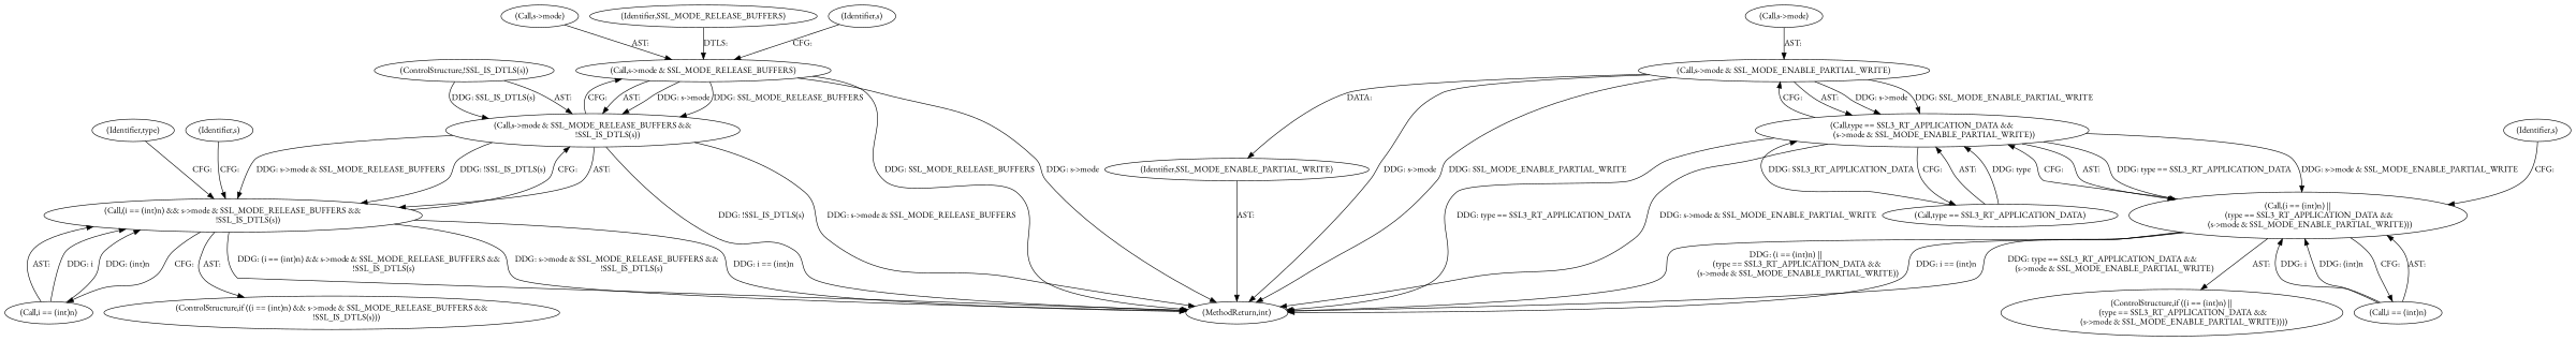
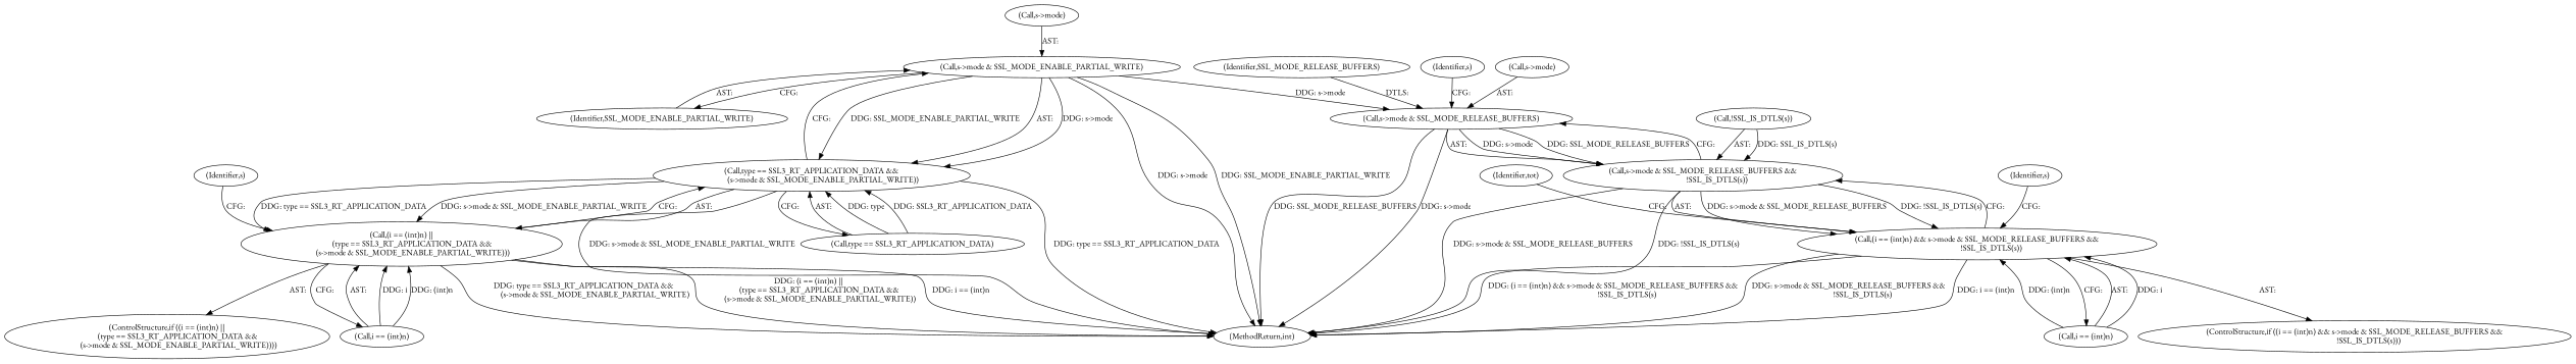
  digraph {
    fontname="EB Garamond"
    node [fontname="EB Garamond"]
    edge [fontname="EB Garamond"]
    n1 [label="(Call,s->mode & SSL_MODE_ENABLE_PARTIAL_WRITE)"]
    n2 [label="(Call,type == SSL3_RT_APPLICATION_DATA &&\n             (s->mode & SSL_MODE_ENABLE_PARTIAL_WRITE))"]
    n3 [label="(Call,s->mode & SSL_MODE_RELEASE_BUFFERS)"]
    n4 [label="(Identifier,SSL_MODE_ENABLE_PARTIAL_WRITE)"]
    n5 [label="(MethodReturn,int)"]
    n6 [label="(Call,(i == (int)n) ||\n            (type == SSL3_RT_APPLICATION_DATA &&\n             (s->mode & SSL_MODE_ENABLE_PARTIAL_WRITE)))"]
    n7 [label="(Call,type == SSL3_RT_APPLICATION_DATA)"]
    n8 [label="(Call,s->mode & SSL_MODE_RELEASE_BUFFERS &&\n                !SSL_IS_DTLS(s))"]
    n9 [label="(ControlStructure,if ((i == (int)n) ||\n            (type == SSL3_RT_APPLICATION_DATA &&\n             (s->mode & SSL_MODE_ENABLE_PARTIAL_WRITE))))"]
    n10 [label="(Call,i == (int)n)"]
    n11 [label="(Call,(i == (int)n) && s->mode & SSL_MODE_RELEASE_BUFFERS &&\n                !SSL_IS_DTLS(s))"]
    n12 [label="(Identifier,SSL_MODE_RELEASE_BUFFERS)"]
    n13 [label="(Call,i == (int)n)"]
    n14 [label="(ControlStructure,if ((i == (int)n) && s->mode & SSL_MODE_RELEASE_BUFFERS &&\n                !SSL_IS_DTLS(s)))"]
-   n15 [label="(ControlStructure,!SSL_IS_DTLS(s))"]
+   n15 [label="(Call,!SSL_IS_DTLS(s))"]
    n16 [label="(Identifier,s)"]
    n17 [label="(Call,s->mode)"]
    n18 [label="(Identifier,s)"]
    n19 [label="(Call,s->mode)"]
-   n20 [label="(Identifier,type)"]
+   n20 [label="(Identifier,tot)"]
    n21 [label="(Identifier,s)"]
    n1 -> n2 [label="AST: "]
    n1 -> n2 [label="DDG: s->mode"]
    n1 -> n2 [label="DDG: SSL_MODE_ENABLE_PARTIAL_WRITE"]
-   n1 -> n4 [label="DATA: "]
+   n1 -> n3 [label="DDG: s->mode"]
+   n1 -> n4 [label="CFG: "]
    n1 -> n5 [label="DDG: s->mode"]
    n1 -> n5 [label="DDG: SSL_MODE_ENABLE_PARTIAL_WRITE"]
    n2 -> n1 [label="CFG: "]
    n2 -> n5 [label="DDG: s->mode & SSL_MODE_ENABLE_PARTIAL_WRITE"]
    n2 -> n5 [label="DDG: type == SSL3_RT_APPLICATION_DATA"]
    n2 -> n6 [label="AST: "]
    n2 -> n6 [label="DDG: type == SSL3_RT_APPLICATION_DATA"]
    n2 -> n6 [label="DDG: s->mode & SSL_MODE_ENABLE_PARTIAL_WRITE"]
    n2 -> n7 [label="CFG: "]
    n3 -> n5 [label="DDG: SSL_MODE_RELEASE_BUFFERS"]
    n3 -> n5 [label="DDG: s->mode"]
    n3 -> n8 [label="AST: "]
    n3 -> n8 [label="DDG: s->mode"]
    n3 -> n8 [label="DDG: SSL_MODE_RELEASE_BUFFERS"]
-   n4 -> n5 [label="AST: "]
+   n4 -> n1 [label="AST: "]
    n6 -> n2 [label="CFG: "]
    n6 -> n5 [label="DDG: i == (int)n"]
    n6 -> n5 [label="DDG: type == SSL3_RT_APPLICATION_DATA &&\n             (s->mode & SSL_MODE_ENABLE_PARTIAL_WRITE)"]
    n6 -> n5 [label="DDG: (i == (int)n) ||\n            (type == SSL3_RT_APPLICATION_DATA &&\n             (s->mode & SSL_MODE_ENABLE_PARTIAL_WRITE))"]
    n6 -> n9 [label="AST: "]
    n6 -> n10 [label="CFG: "]
    n7 -> n2 [label="AST: "]
    n7 -> n2 [label="DDG: type"]
    n7 -> n2 [label="DDG: SSL3_RT_APPLICATION_DATA"]
    n8 -> n3 [label="CFG: "]
    n8 -> n5 [label="DDG: !SSL_IS_DTLS(s)"]
    n8 -> n5 [label="DDG: s->mode & SSL_MODE_RELEASE_BUFFERS"]
    n8 -> n11 [label="AST: "]
    n8 -> n11 [label="DDG: s->mode & SSL_MODE_RELEASE_BUFFERS"]
    n8 -> n11 [label="DDG: !SSL_IS_DTLS(s)"]
    n10 -> n6 [label="AST: "]
    n10 -> n6 [label="DDG: i"]
    n10 -> n6 [label="DDG: (int)n"]
    n11 -> n5 [label="DDG: (i == (int)n) && s->mode & SSL_MODE_RELEASE_BUFFERS &&\n                !SSL_IS_DTLS(s)"]
    n11 -> n5 [label="DDG: s->mode & SSL_MODE_RELEASE_BUFFERS &&\n                !SSL_IS_DTLS(s)"]
    n11 -> n5 [label="DDG: i == (int)n"]
    n11 -> n8 [label="CFG: "]
    n11 -> n13 [label="CFG: "]
    n11 -> n14 [label="AST: "]
    n12 -> n3 [label="DTLS: "]
    n13 -> n11 [label="AST: "]
    n13 -> n11 [label="DDG: i"]
    n13 -> n11 [label="DDG: (int)n"]
    n15 -> n8 [label="AST: "]
    n15 -> n8 [label="DDG: SSL_IS_DTLS(s)"]
    n16 -> n11 [label="CFG: "]
    n17 -> n1 [label="AST: "]
    n18 -> n3 [label="CFG: "]
    n19 -> n3 [label="AST: "]
    n20 -> n11 [label="CFG: "]
    n21 -> n6 [label="CFG: "]
  }
